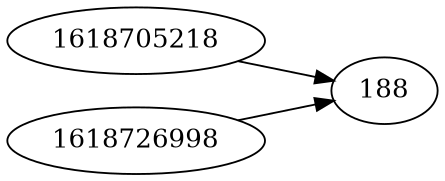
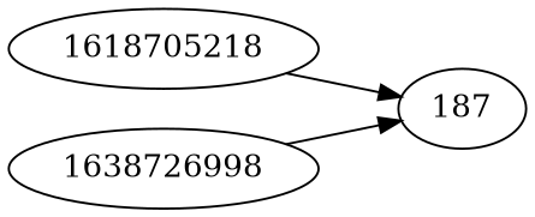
  strict digraph {
    rankdir=LR
    1618705218
-   187 [label=188]
-   1618726998
+   187
+   1618726998 [label=1638726998]
    1618705218 -> 187
    1618726998 -> 187
  }
